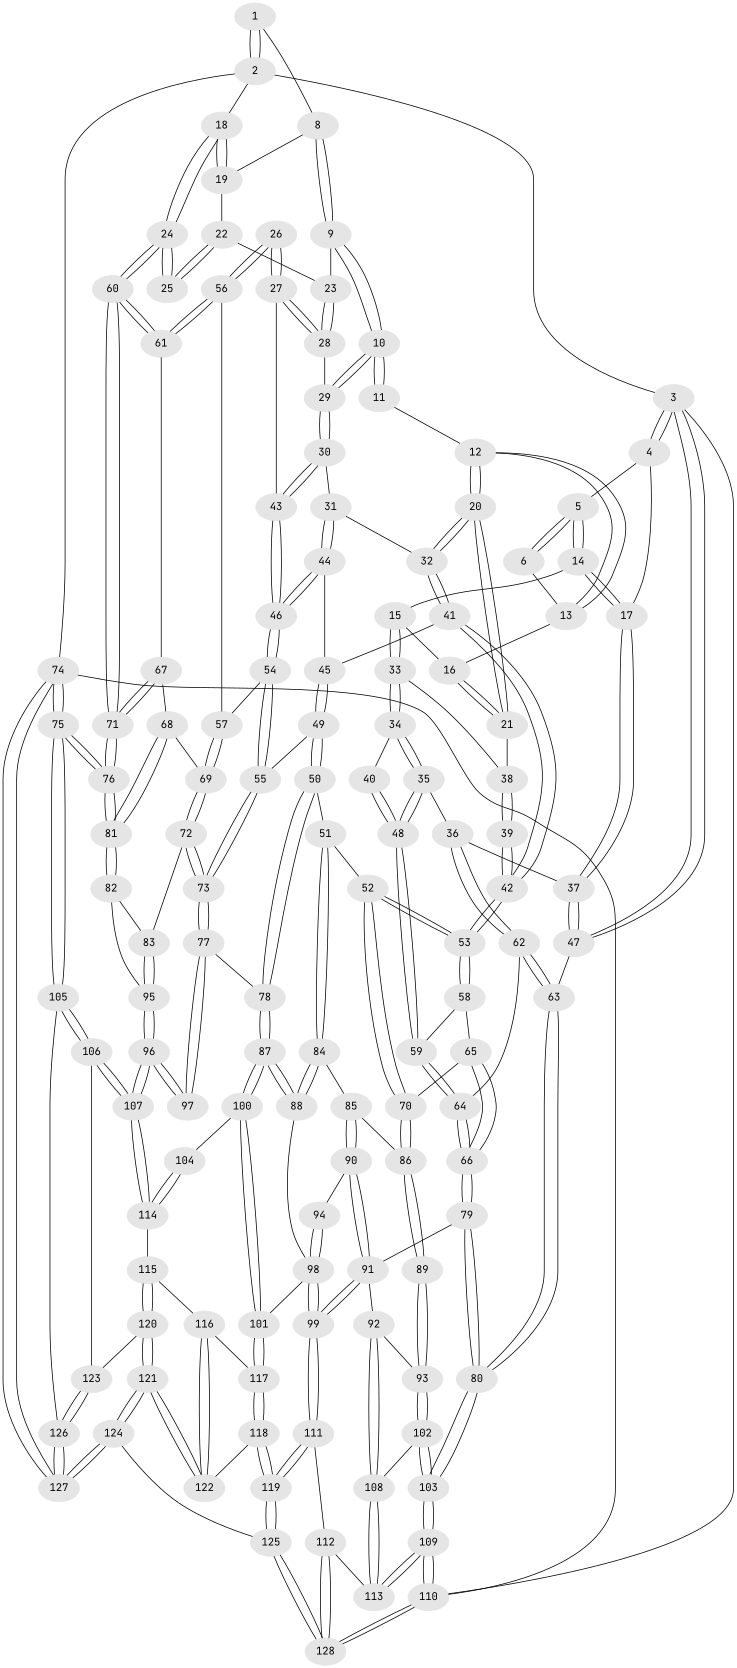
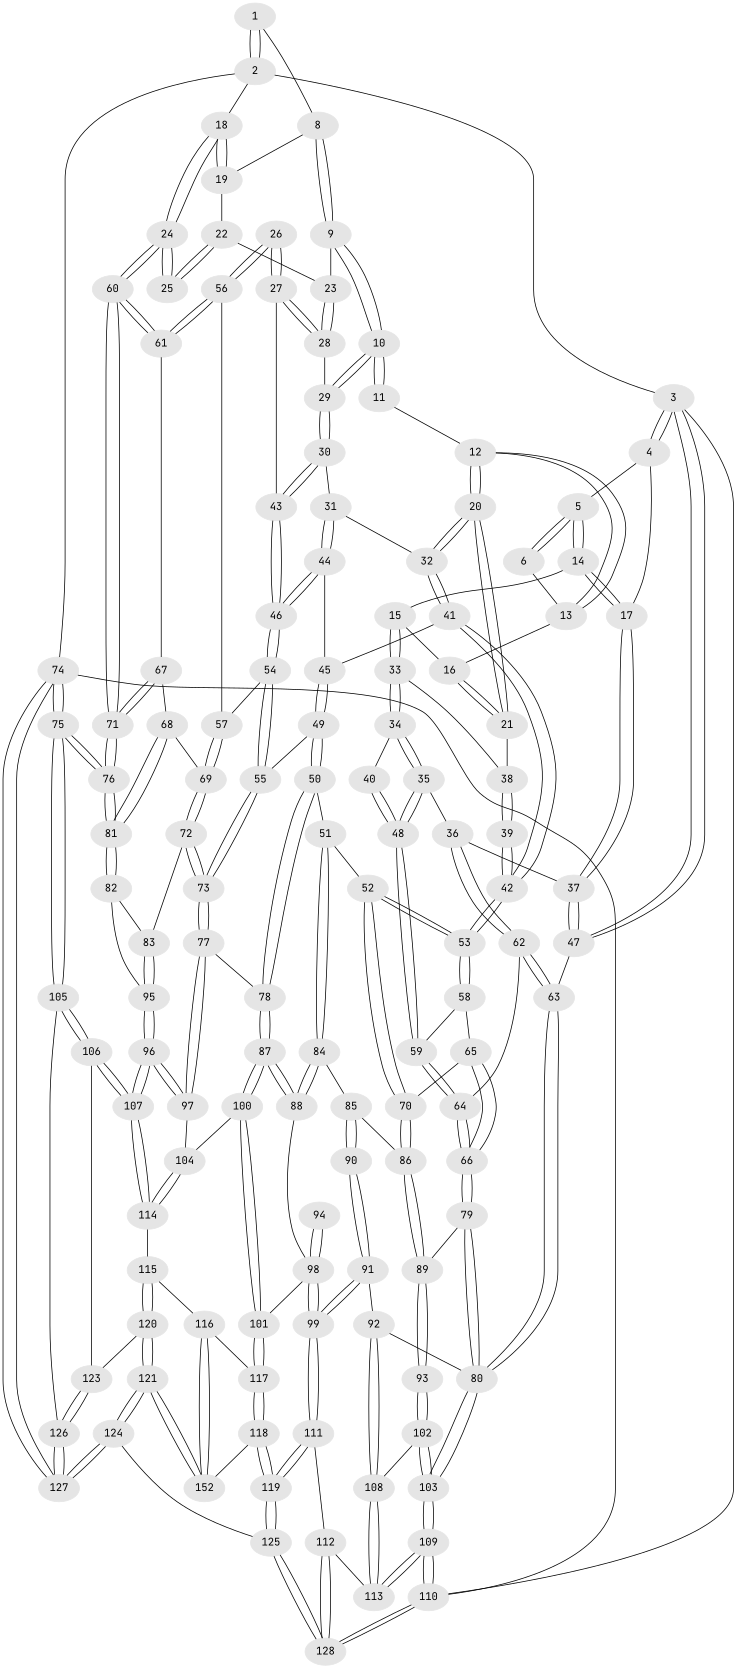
  graph {
    fontname="JetBrains Mono"
    node [color=gray90 fontname="JetBrains Mono" style=filled]
    edge [fontname="JetBrains Mono"]
    1
    2
    8
    3
    18
    74
    9
    19
    4
    47
    110
    24
    75
    127
    5
    17
    63
    128
    6
    14
    37
    13
    15
    16
    11
    12
    10
    23
    22
    29
    28
    30
    20
    21
    32
    33
    38
    34
    25
    60
    41
    39
    61
    71
    26
    27
    56
    43
    57
    46
    31
    44
    45
    42
    35
    40
    36
    48
    62
    59
    64
    53
    49
    58
    54
    50
    55
    80
    51
    78
    73
    52
    84
    87
    70
    85
    88
    86
    65
    69
    77
    67
    72
    66
    76
    68
    103
    79
    89
    81
    82
    83
    95
    97
    105
    106
    126
    104
    100
    93
    109
    96
    90
    98
    94
    91
    101
    102
    92
    99
    108
    111
    113
    107
    114
    117
    112
    119
    118
    115
    123
    125
    116
    120
-   122
+   122 [label=152]
    121
    124
    1 -- 2
    1 -- 2
    1 -- 8
    2 -- 3
    2 -- 18
    2 -- 74
    8 -- 9
    8 -- 9
    8 -- 19
    3 -- 4
    3 -- 4
    3 -- 47
    3 -- 47
    3 -- 110
    18 -- 19
    18 -- 19
    18 -- 24
    18 -- 24
    74 -- 110
    74 -- 75
    74 -- 75
    74 -- 127
    74 -- 127
    9 -- 10
    9 -- 10
    9 -- 23
    19 -- 22
    4 -- 5
    4 -- 17
    47 -- 63
    110 -- 128
    110 -- 128
    24 -- 25
    24 -- 25
    24 -- 60
    24 -- 60
    75 -- 76
    75 -- 76
    75 -- 105
    75 -- 105
    5 -- 6
    5 -- 6
    5 -- 14
    5 -- 14
    17 -- 37
    17 -- 37
    63 -- 80
    63 -- 80
    6 -- 13
    14 -- 17
    14 -- 17
    14 -- 15
    37 -- 47
    37 -- 47
    13 -- 16
    15 -- 16
    15 -- 33
    15 -- 33
    16 -- 21
    16 -- 21
    11 -- 12
    12 -- 13
    12 -- 13
    12 -- 20
    12 -- 20
    10 -- 11
    10 -- 11
    10 -- 29
    10 -- 29
    23 -- 28
    23 -- 28
    22 -- 23
    22 -- 25
    22 -- 25
    29 -- 30
    29 -- 30
    28 -- 29
    30 -- 43
    30 -- 43
    30 -- 31
    20 -- 21
    20 -- 21
    20 -- 32
    20 -- 32
    21 -- 38
    32 -- 41
    32 -- 41
    33 -- 38
    33 -- 34
    33 -- 34
    38 -- 39
    38 -- 39
    34 -- 35
    34 -- 35
    34 -- 40
    60 -- 61
    60 -- 61
    60 -- 71
    60 -- 71
    41 -- 45
    41 -- 42
    41 -- 42
    39 -- 42
    39 -- 42
    61 -- 67
    71 -- 76
    71 -- 76
    26 -- 27
    26 -- 27
    26 -- 56
    26 -- 56
    27 -- 28
    27 -- 28
    27 -- 43
    56 -- 61
    56 -- 61
    56 -- 57
    43 -- 46
    43 -- 46
    57 -- 69
    57 -- 69
    46 -- 54
    46 -- 54
    31 -- 32
    31 -- 44
    31 -- 44
    44 -- 46
    44 -- 46
    44 -- 45
    45 -- 49
    45 -- 49
    42 -- 53
    42 -- 53
    35 -- 36
    35 -- 48
    35 -- 48
    40 -- 48
    40 -- 48
    36 -- 37
    36 -- 62
    36 -- 62
    48 -- 59
    48 -- 59
    62 -- 63
    62 -- 63
    62 -- 64
    59 -- 64
    59 -- 64
    64 -- 66
    64 -- 66
    53 -- 58
    53 -- 58
    49 -- 50
    49 -- 50
    49 -- 55
    58 -- 59
    58 -- 65
    54 -- 57
    54 -- 55
    54 -- 55
    50 -- 51
    50 -- 78
    50 -- 78
    55 -- 73
    55 -- 73
    80 -- 103
    80 -- 103
    51 -- 52
    51 -- 84
    51 -- 84
    78 -- 87
    78 -- 87
    73 -- 77
    73 -- 77
    52 -- 53
    52 -- 53
    52 -- 70
    52 -- 70
    84 -- 85
    84 -- 88
    84 -- 88
    87 -- 88
    87 -- 88
    87 -- 100
    87 -- 100
    70 -- 86
    70 -- 86
    85 -- 86
    85 -- 90
    85 -- 90
    88 -- 98
    86 -- 89
    86 -- 89
    65 -- 70
    65 -- 66
    65 -- 66
    69 -- 72
    69 -- 72
    77 -- 78
    77 -- 97
    77 -- 97
    67 -- 71
    67 -- 71
    67 -- 68
    72 -- 73
    72 -- 73
    72 -- 83
    66 -- 79
    66 -- 79
    76 -- 81
    76 -- 81
    68 -- 69
    68 -- 81
    68 -- 81
    103 -- 109
    103 -- 109
    79 -- 80
    79 -- 80
-   79 -- 91
+   79 -- 89
    89 -- 93
    89 -- 93
    81 -- 82
    81 -- 82
    82 -- 83
    82 -- 95
    83 -- 95
    83 -- 95
    95 -- 96
    95 -- 96
+   97 -- 104
    105 -- 106
    105 -- 106
    105 -- 126
    106 -- 107
    106 -- 107
    106 -- 123
    126 -- 127
    126 -- 127
    104 -- 114
    104 -- 114
    100 -- 104
    100 -- 101
    100 -- 101
    93 -- 102
    93 -- 102
    109 -- 110
    109 -- 110
    109 -- 113
    109 -- 113
    96 -- 97
    96 -- 97
    96 -- 107
    96 -- 107
-   90 -- 94
    90 -- 91
    90 -- 91
    98 -- 101
    98 -- 99
    98 -- 99
    94 -- 98
    94 -- 98
    91 -- 92
    91 -- 99
    91 -- 99
    101 -- 117
    101 -- 117
    102 -- 103
    102 -- 103
    102 -- 108
-   92 -- 93
+   92 -- 80
    92 -- 108
    92 -- 108
    99 -- 111
    99 -- 111
    108 -- 113
    108 -- 113
    111 -- 112
    111 -- 119
    111 -- 119
    107 -- 114
    107 -- 114
    114 -- 115
    117 -- 118
    117 -- 118
    112 -- 128
    112 -- 128
    112 -- 113
    119 -- 125
    119 -- 125
    118 -- 119
    118 -- 119
    118 -- 122
    115 -- 116
    115 -- 120
    115 -- 120
    123 -- 126
    123 -- 126
    125 -- 128
    125 -- 128
    116 -- 117
    116 -- 122
    116 -- 122
    120 -- 123
    120 -- 121
    120 -- 121
    121 -- 122
    121 -- 122
    121 -- 124
    121 -- 124
    124 -- 127
    124 -- 127
    124 -- 125
  }
